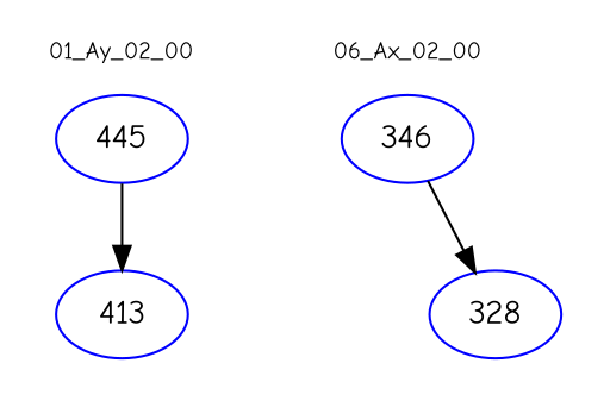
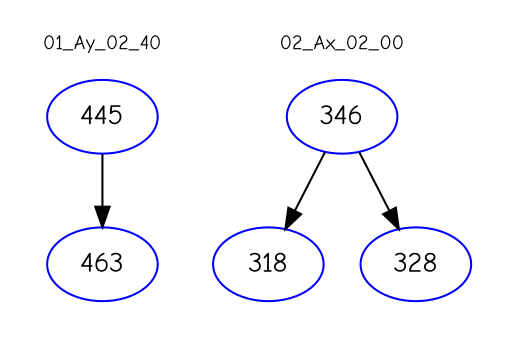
  digraph {
    fontname="Comic Neue"
    node [color=blue fontname="Comic Neue"]
    edge [color=black fontname="Comic Neue"]
    n1 [label=445]
-   n2 [label=413]
+   n2 [label=463]
    n3 [label=346]
+   n4 [label=318]
    n5 [label=328]
    subgraph cluster_1 {
      color=white
      fontsize=10
-     label="01_Ay_02_00"
+     label="01_Ay_02_40"
      n1
      n2
    }
    subgraph cluster_2 {
      color=white
      fontsize=10
-     label="06_Ax_02_00"
+     label="02_Ax_02_00"
      n3
+     n4
      n5
    }
    n1 -> n2
+   n3 -> n4
    n3 -> n5
  }
